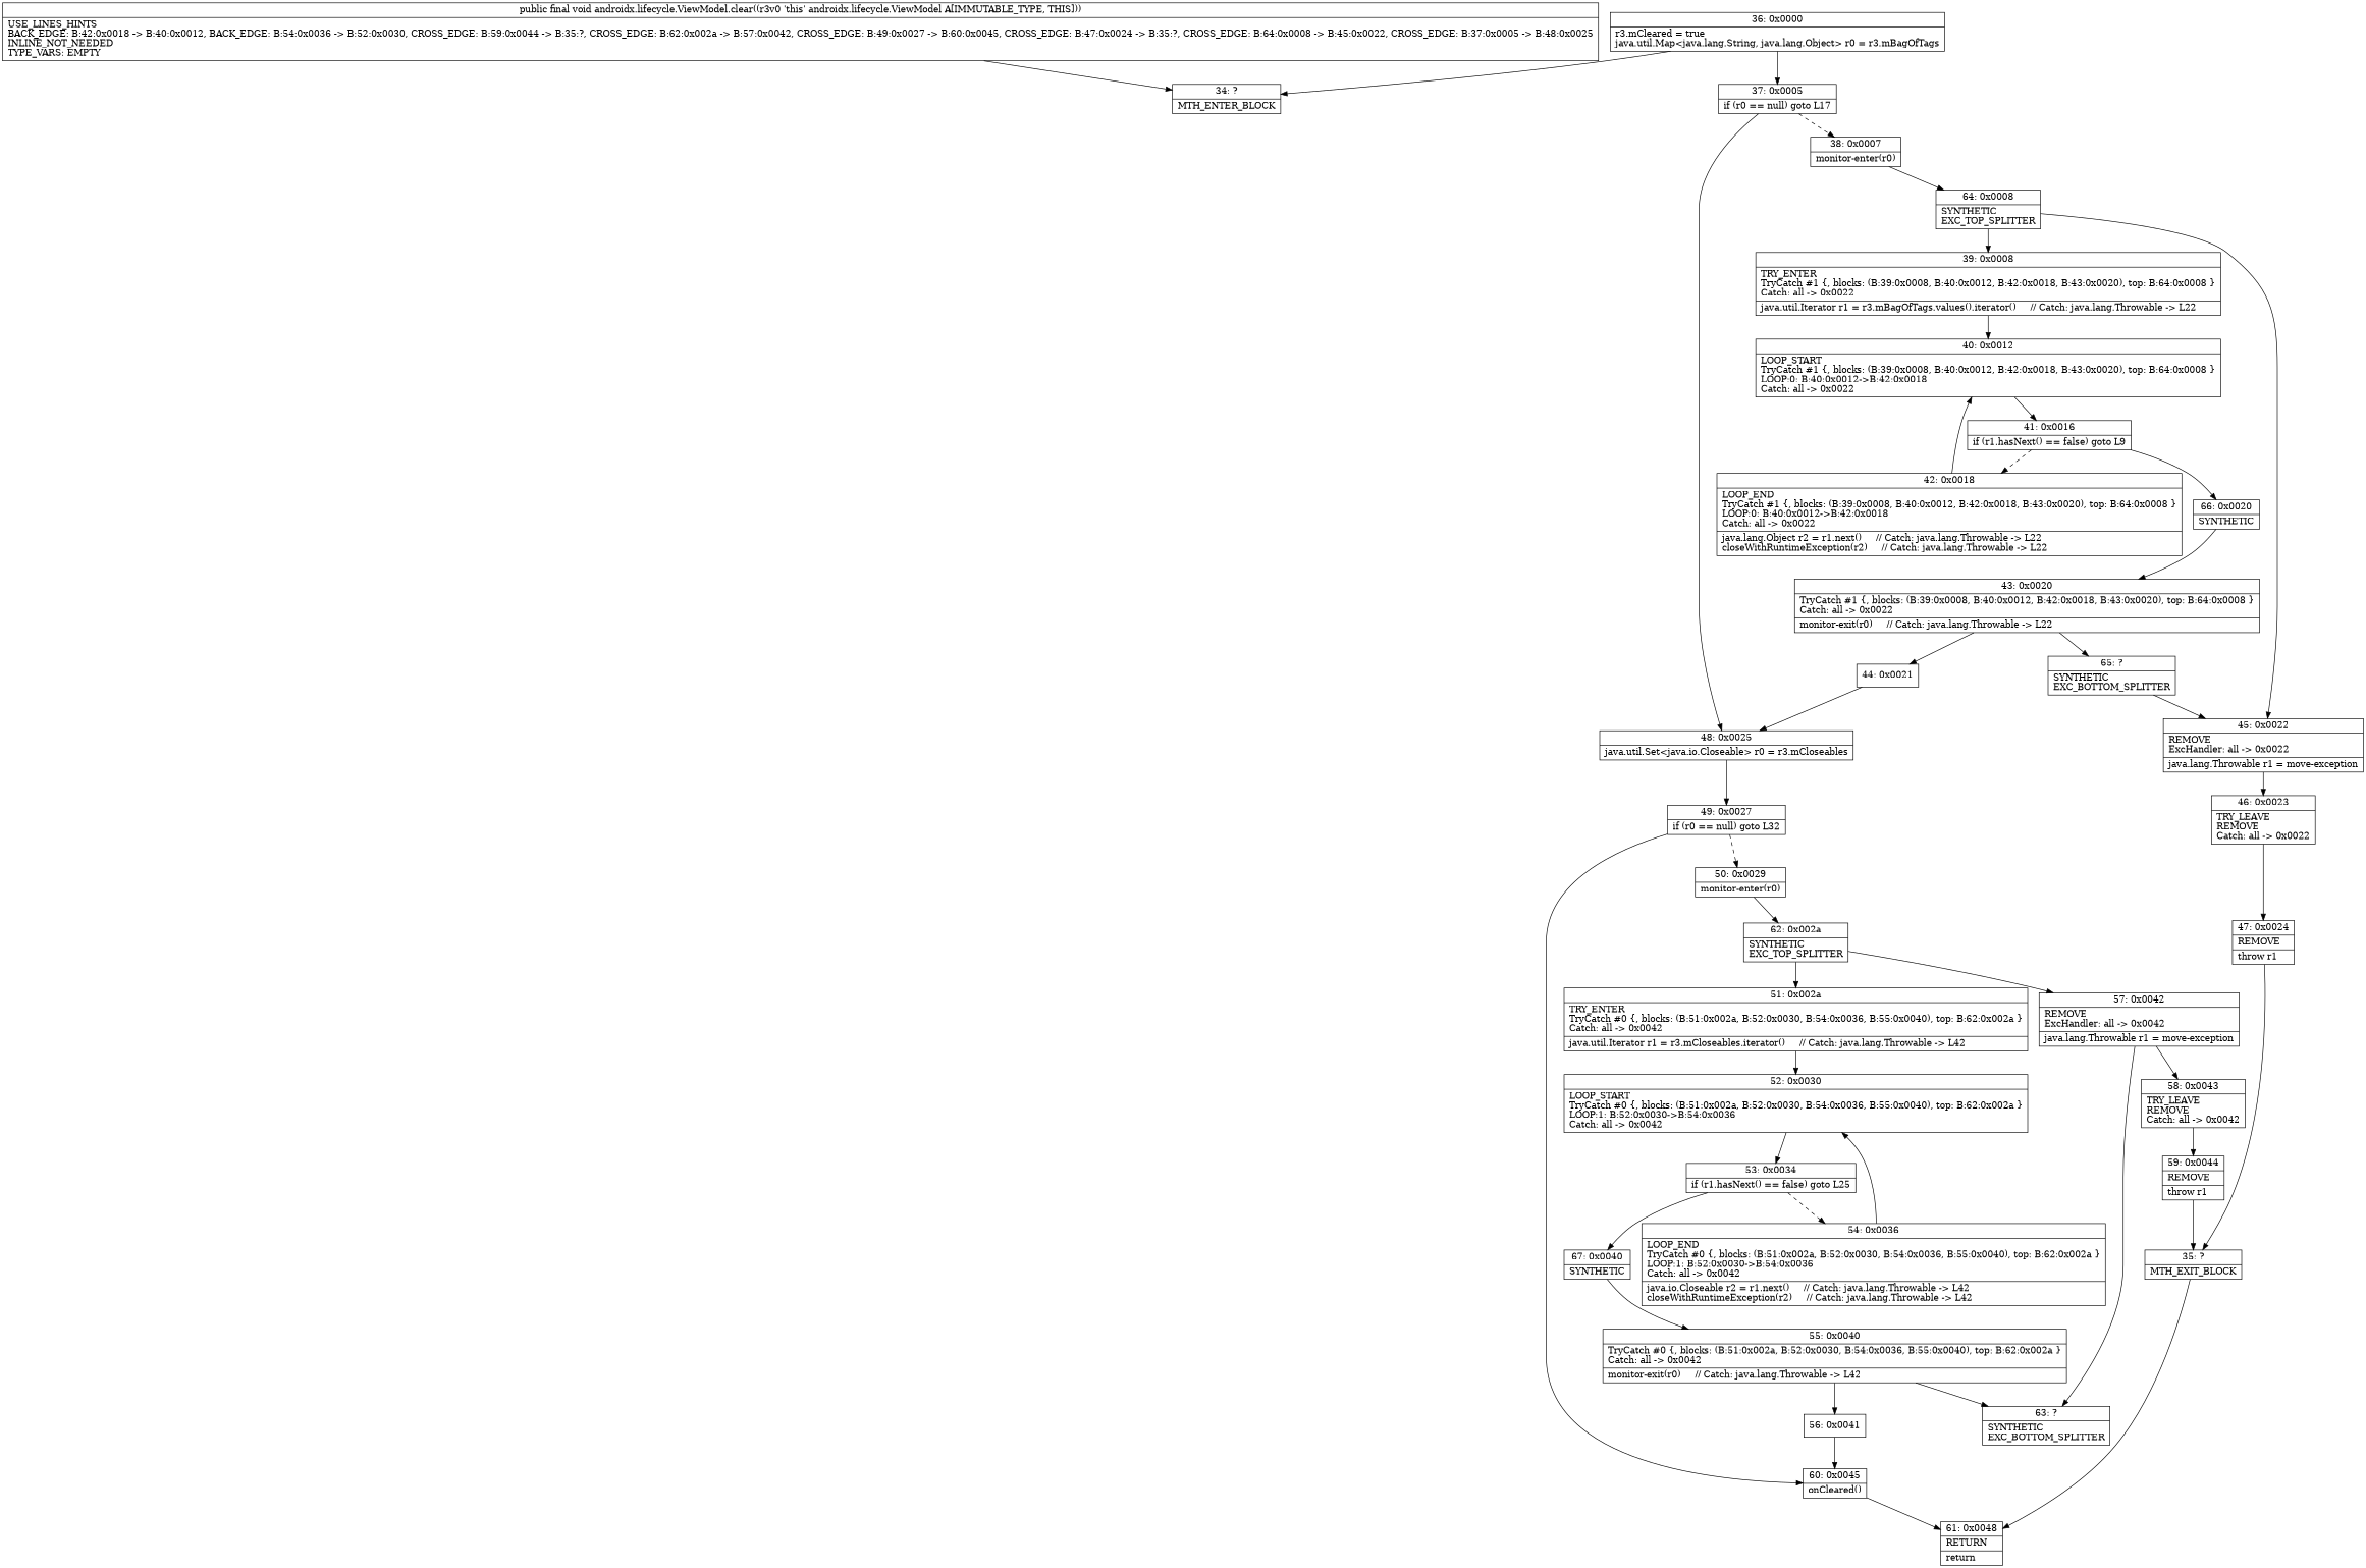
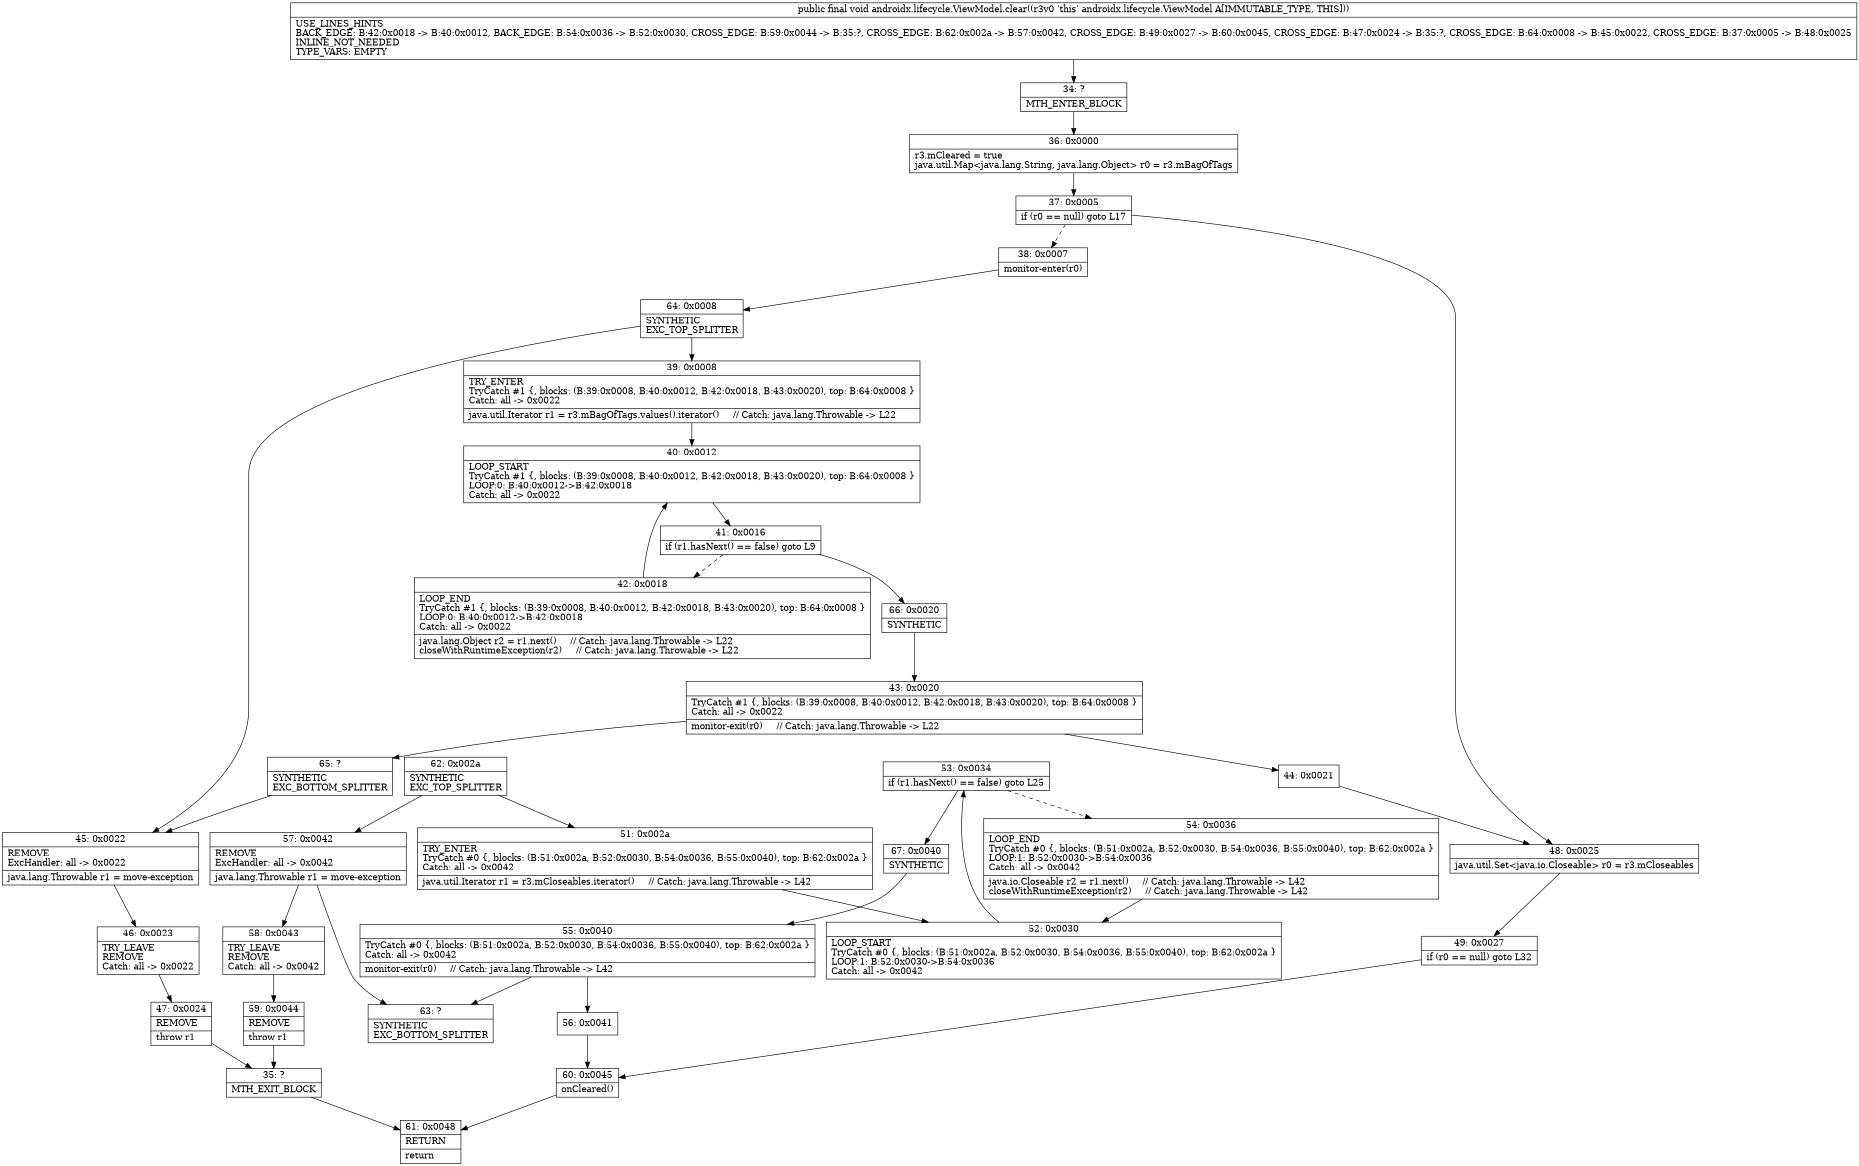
  digraph {
    node [shape=record]
    n1 [label="{34\:\ ?|MTH_ENTER_BLOCK\l}"]
    n2 [label="{36\:\ 0x0000|r3.mCleared = true\ljava.util.Map\<java.lang.String, java.lang.Object\> r0 = r3.mBagOfTags\l}"]
    n3 [label="{37\:\ 0x0005|if (r0 == null) goto L17\l}"]
    n4 [label="{38\:\ 0x0007|monitor\-enter(r0)\l}"]
    n5 [label="{48\:\ 0x0025|java.util.Set\<java.io.Closeable\> r0 = r3.mCloseables\l}"]
    n6 [label="{64\:\ 0x0008|SYNTHETIC\lEXC_TOP_SPLITTER\l}"]
    n7 [label="{49\:\ 0x0027|if (r0 == null) goto L32\l}"]
    n8 [label="{39\:\ 0x0008|TRY_ENTER\lTryCatch #1 \{, blocks: (B:39:0x0008, B:40:0x0012, B:42:0x0018, B:43:0x0020), top: B:64:0x0008 \}\lCatch: all \-\> 0x0022\l|java.util.Iterator r1 = r3.mBagOfTags.values().iterator()     \/\/ Catch: java.lang.Throwable \-\> L22\l}"]
    n9 [label="{45\:\ 0x0022|REMOVE\lExcHandler: all \-\> 0x0022\l|java.lang.Throwable r1 = move\-exception\l}"]
    n10 [label="{40\:\ 0x0012|LOOP_START\lTryCatch #1 \{, blocks: (B:39:0x0008, B:40:0x0012, B:42:0x0018, B:43:0x0020), top: B:64:0x0008 \}\lLOOP:0: B:40:0x0012\-\>B:42:0x0018\lCatch: all \-\> 0x0022\l}"]
    n11 [label="{46\:\ 0x0023|TRY_LEAVE\lREMOVE\lCatch: all \-\> 0x0022\l}"]
    n12 [label="{41\:\ 0x0016|if (r1.hasNext() == false) goto L9\l}"]
    n13 [label="{42\:\ 0x0018|LOOP_END\lTryCatch #1 \{, blocks: (B:39:0x0008, B:40:0x0012, B:42:0x0018, B:43:0x0020), top: B:64:0x0008 \}\lLOOP:0: B:40:0x0012\-\>B:42:0x0018\lCatch: all \-\> 0x0022\l|java.lang.Object r2 = r1.next()     \/\/ Catch: java.lang.Throwable \-\> L22\lcloseWithRuntimeException(r2)     \/\/ Catch: java.lang.Throwable \-\> L22\l}"]
    n14 [label="{66\:\ 0x0020|SYNTHETIC\l}"]
    n15 [label="{43\:\ 0x0020|TryCatch #1 \{, blocks: (B:39:0x0008, B:40:0x0012, B:42:0x0018, B:43:0x0020), top: B:64:0x0008 \}\lCatch: all \-\> 0x0022\l|monitor\-exit(r0)     \/\/ Catch: java.lang.Throwable \-\> L22\l}"]
    n16 [label="{44\:\ 0x0021}"]
    n17 [label="{65\:\ ?|SYNTHETIC\lEXC_BOTTOM_SPLITTER\l}"]
    n18 [label="{47\:\ 0x0024|REMOVE\l|throw r1\l}"]
    n19 [label="{35\:\ ?|MTH_EXIT_BLOCK\l}"]
    n20 [label="{61\:\ 0x0048|RETURN\l|return\l}"]
-   n21 [label="{50\:\ 0x0029|monitor\-enter(r0)\l}"]
    n22 [label="{60\:\ 0x0045|onCleared()\l}"]
    n23 [label="{62\:\ 0x002a|SYNTHETIC\lEXC_TOP_SPLITTER\l}"]
    n24 [label="{51\:\ 0x002a|TRY_ENTER\lTryCatch #0 \{, blocks: (B:51:0x002a, B:52:0x0030, B:54:0x0036, B:55:0x0040), top: B:62:0x002a \}\lCatch: all \-\> 0x0042\l|java.util.Iterator r1 = r3.mCloseables.iterator()     \/\/ Catch: java.lang.Throwable \-\> L42\l}"]
    n25 [label="{57\:\ 0x0042|REMOVE\lExcHandler: all \-\> 0x0042\l|java.lang.Throwable r1 = move\-exception\l}"]
    n26 [label="{52\:\ 0x0030|LOOP_START\lTryCatch #0 \{, blocks: (B:51:0x002a, B:52:0x0030, B:54:0x0036, B:55:0x0040), top: B:62:0x002a \}\lLOOP:1: B:52:0x0030\-\>B:54:0x0036\lCatch: all \-\> 0x0042\l}"]
    n27 [label="{63\:\ ?|SYNTHETIC\lEXC_BOTTOM_SPLITTER\l}"]
    n28 [label="{58\:\ 0x0043|TRY_LEAVE\lREMOVE\lCatch: all \-\> 0x0042\l}"]
    n29 [label="{53\:\ 0x0034|if (r1.hasNext() == false) goto L25\l}"]
    n30 [label="{54\:\ 0x0036|LOOP_END\lTryCatch #0 \{, blocks: (B:51:0x002a, B:52:0x0030, B:54:0x0036, B:55:0x0040), top: B:62:0x002a \}\lLOOP:1: B:52:0x0030\-\>B:54:0x0036\lCatch: all \-\> 0x0042\l|java.io.Closeable r2 = r1.next()     \/\/ Catch: java.lang.Throwable \-\> L42\lcloseWithRuntimeException(r2)     \/\/ Catch: java.lang.Throwable \-\> L42\l}"]
    n31 [label="{67\:\ 0x0040|SYNTHETIC\l}"]
    n32 [label="{55\:\ 0x0040|TryCatch #0 \{, blocks: (B:51:0x002a, B:52:0x0030, B:54:0x0036, B:55:0x0040), top: B:62:0x002a \}\lCatch: all \-\> 0x0042\l|monitor\-exit(r0)     \/\/ Catch: java.lang.Throwable \-\> L42\l}"]
    n33 [label="{56\:\ 0x0041}"]
    n34 [label="{59\:\ 0x0044|REMOVE\l|throw r1\l}"]
    n35 [label="{public final void androidx.lifecycle.ViewModel.clear((r3v0 'this' androidx.lifecycle.ViewModel A[IMMUTABLE_TYPE, THIS]))  | USE_LINES_HINTS\lBACK_EDGE: B:42:0x0018 \-\> B:40:0x0012, BACK_EDGE: B:54:0x0036 \-\> B:52:0x0030, CROSS_EDGE: B:59:0x0044 \-\> B:35:?, CROSS_EDGE: B:62:0x002a \-\> B:57:0x0042, CROSS_EDGE: B:49:0x0027 \-\> B:60:0x0045, CROSS_EDGE: B:47:0x0024 \-\> B:35:?, CROSS_EDGE: B:64:0x0008 \-\> B:45:0x0022, CROSS_EDGE: B:37:0x0005 \-\> B:48:0x0025\lINLINE_NOT_NEEDED\lTYPE_VARS: EMPTY\l}"]
-   n2 -> n1
+   n1 -> n2
    n2 -> n3
    n3 -> n4 [style=dashed]
    n3 -> n5
    n4 -> n6
    n5 -> n7
    n6 -> n8
    n6 -> n9
-   n7 -> n21 [style=dashed]
    n7 -> n22
    n8 -> n10
    n9 -> n11
    n10 -> n12
    n11 -> n18
    n12 -> n13 [style=dashed]
    n12 -> n14
    n13 -> n10
    n14 -> n15
    n15 -> n16
    n15 -> n17
    n16 -> n5
    n17 -> n9
    n18 -> n19
    n19 -> n20
-   n21 -> n23
    n22 -> n20
    n23 -> n24
    n23 -> n25
    n24 -> n26
    n25 -> n27
    n25 -> n28
    n26 -> n29
    n28 -> n34
    n29 -> n30 [style=dashed]
    n29 -> n31
    n30 -> n26
    n31 -> n32
    n32 -> n27
    n32 -> n33
    n33 -> n22
    n34 -> n19
    n35 -> n1
  }
